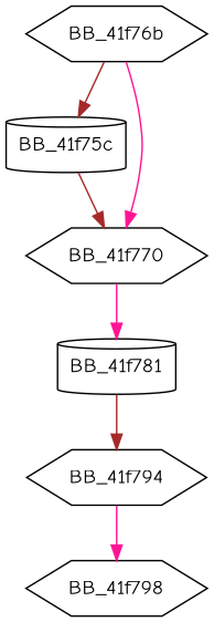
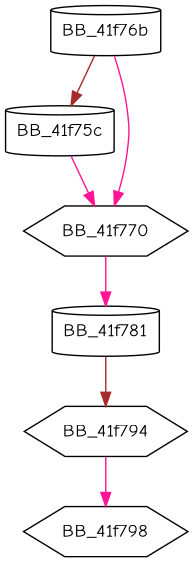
  digraph {
    fontname="Comic Neue"
    node [fontname="Comic Neue" shape=cylinder]
    edge [color=deeppink fontname="Comic Neue"]
    BB_41f75c
    BB_41f770 [shape=hexagon]
-   BB_41f76b [shape=hexagon]
+   BB_41f76b
    BB_41f781
    BB_41f794 [shape=hexagon]
    BB_41f798 [shape=hexagon]
-   BB_41f75c -> BB_41f770 [color=brown]
+   BB_41f75c -> BB_41f770
    BB_41f770 -> BB_41f781
    BB_41f76b -> BB_41f75c [color=brown]
    BB_41f76b -> BB_41f770
    BB_41f781 -> BB_41f794 [color=brown]
    BB_41f794 -> BB_41f798
  }
